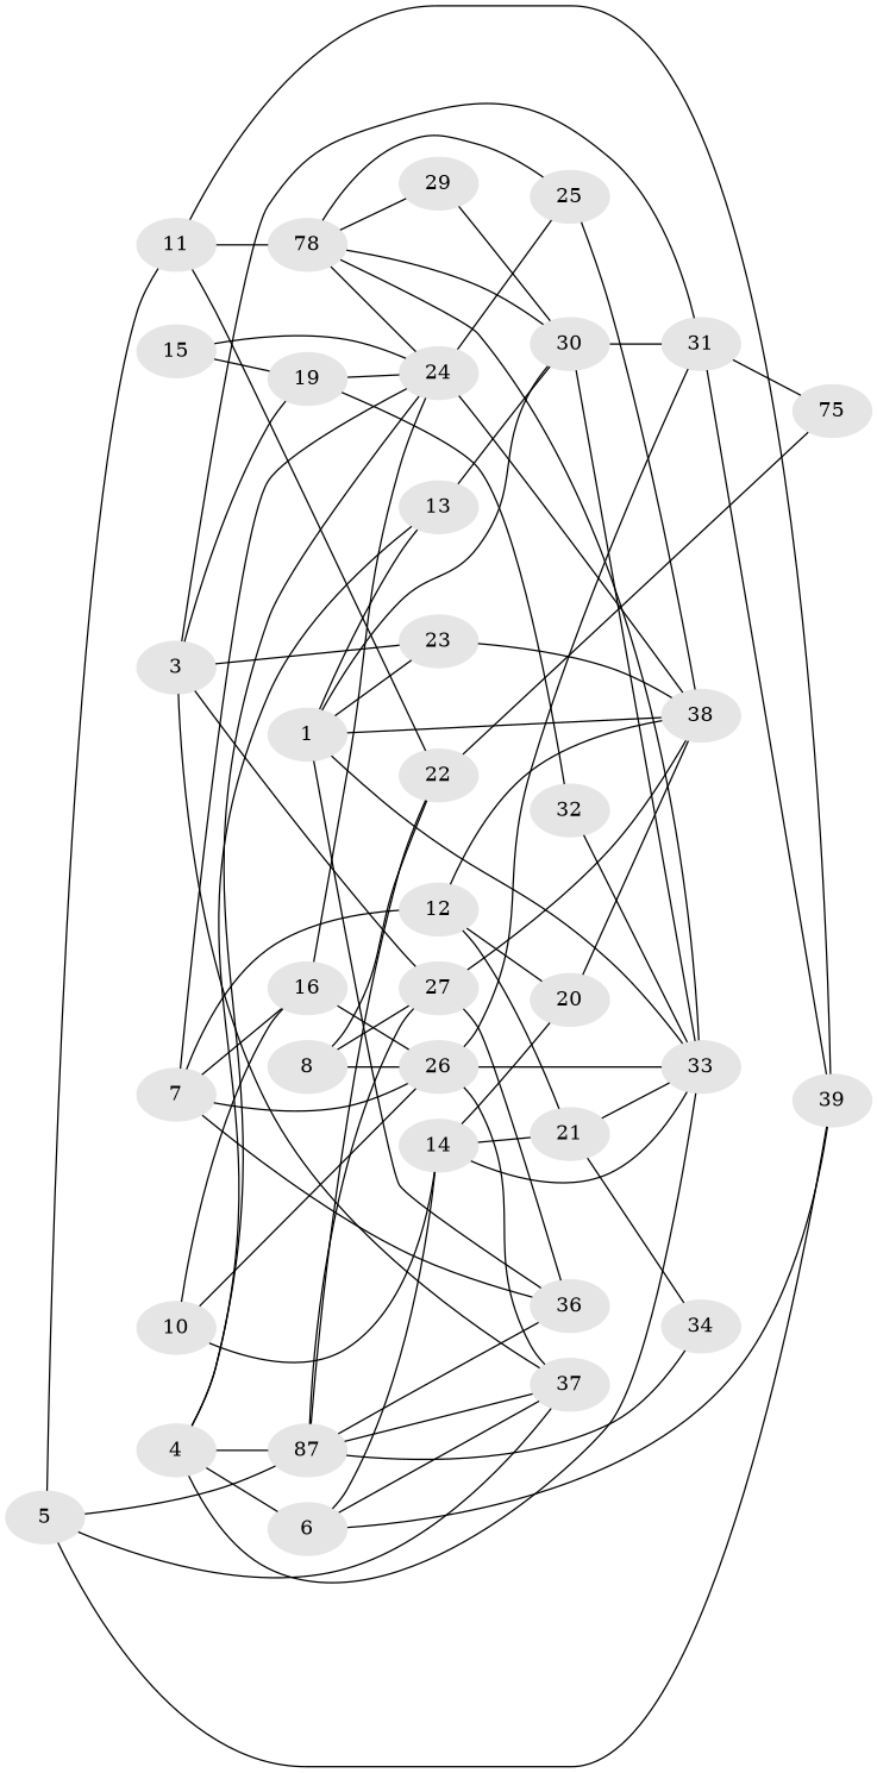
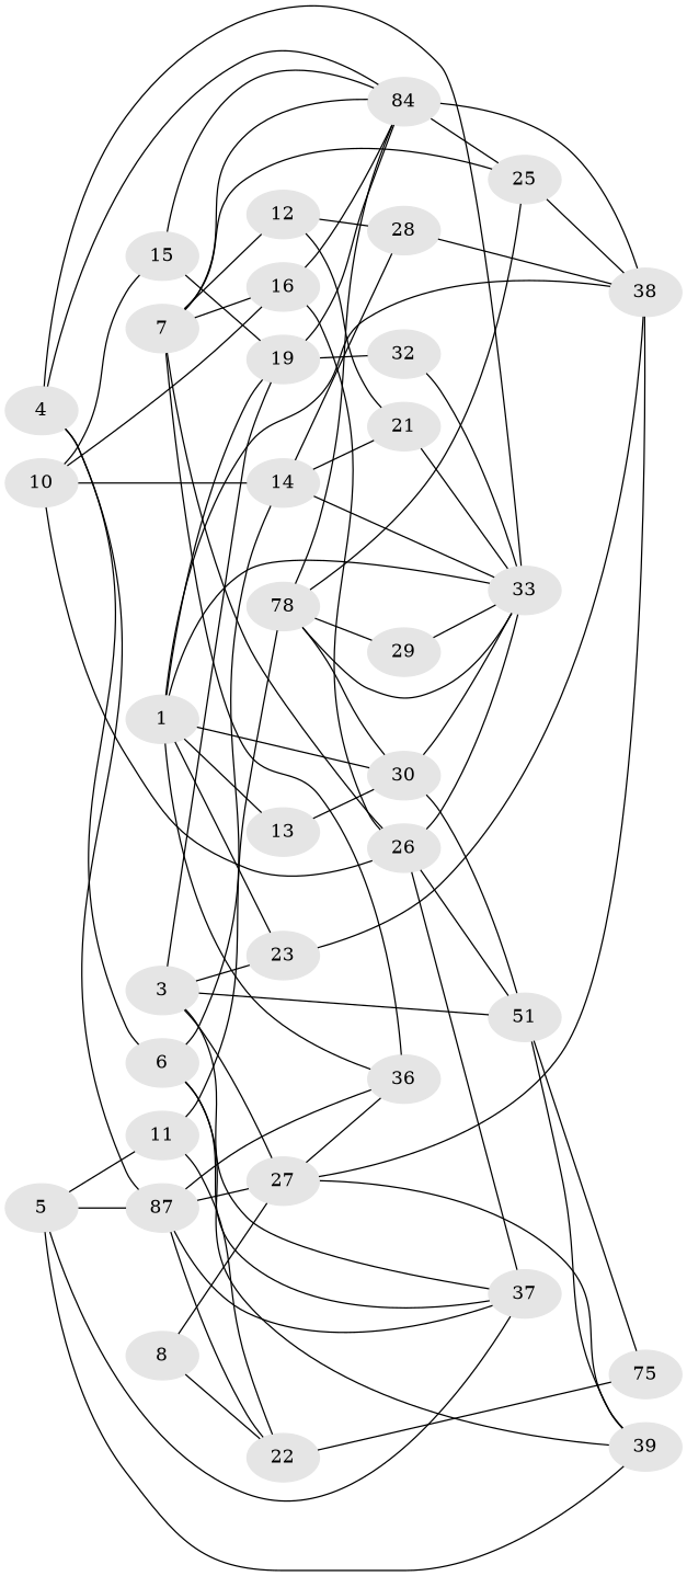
  graph {
    rankdir=LR
    node [color=gray90 style=filled]
    edge [weight=1.0]
    1
    13
    19
    23
    30
    33
    36
    38
-   24
+   24 [label=84]
    32
-   31
+   31 [label=51]
    11
    22
    n14 [label=78]
    n15 [label=75]
    3
    27
    37
    39
    4
    6
    n22 [label=87]
    14
-   34
    25
    5
-   20
+   20 [label=28]
    21
    7
    12
    16
    26
    8
    10
    15
    29
    1 -- 13
+   1 -- 19
    1 -- 23
    1 -- 30
    1 -- 33
    1 -- 36
    1 -- 38
    13 -- 30
    19 -- 24
    19 -- 32
    23 -- 38
    30 -- 33
    30 -- 31
    24 -- 38
    24 -- 25
    32 -- 33
    31 -- n15
    31 -- 39
    11 -- 22
    11 -- n14 [weight=2.0]
    22 -- n15 [weight=2.0]
    n14 -- 30
    n14 -- 33
    n14 -- 24
    n14 -- 25 [weight=2.0]
    n14 -- 29
    3 -- 19
    3 -- 23
    3 -- 31
    3 -- 27
    3 -- 37
    27 -- 36
    27 -- 38 [weight=2.0]
-   11 -- 39
-   4 -- 13
+   27 -- 39
    4 -- 33
    4 -- 24
    4 -- 6
    4 -- n22 [weight=2.0]
    6 -- 37
    6 -- 39
    6 -- 14
    n22 -- 36
    n22 -- 22
    n22 -- 27
    n22 -- 37
-   n22 -- 34
    14 -- 33
    14 -- 20
    14 -- 21
    25 -- 38
    5 -- 11
    5 -- 37
    5 -- 39
    5 -- n22 [weight=2.0]
    20 -- 38
    21 -- 33 [weight=2.0]
-   21 -- 34
    7 -- 36 [weight=2.0]
    7 -- 24
+   7 -- 25
    7 -- 12
    7 -- 16
    7 -- 26
-   12 -- 38
    12 -- 20
    12 -- 21
    16 -- 24
    16 -- 26
    26 -- 33 [weight=2.0]
    26 -- 31
    26 -- 37
    8 -- 22
    8 -- 27
-   8 -- 26
    10 -- 14
    10 -- 16
    10 -- 26
+   10 -- 15
    15 -- 19
    15 -- 24
-   29 -- 30
+   29 -- 33
  }
